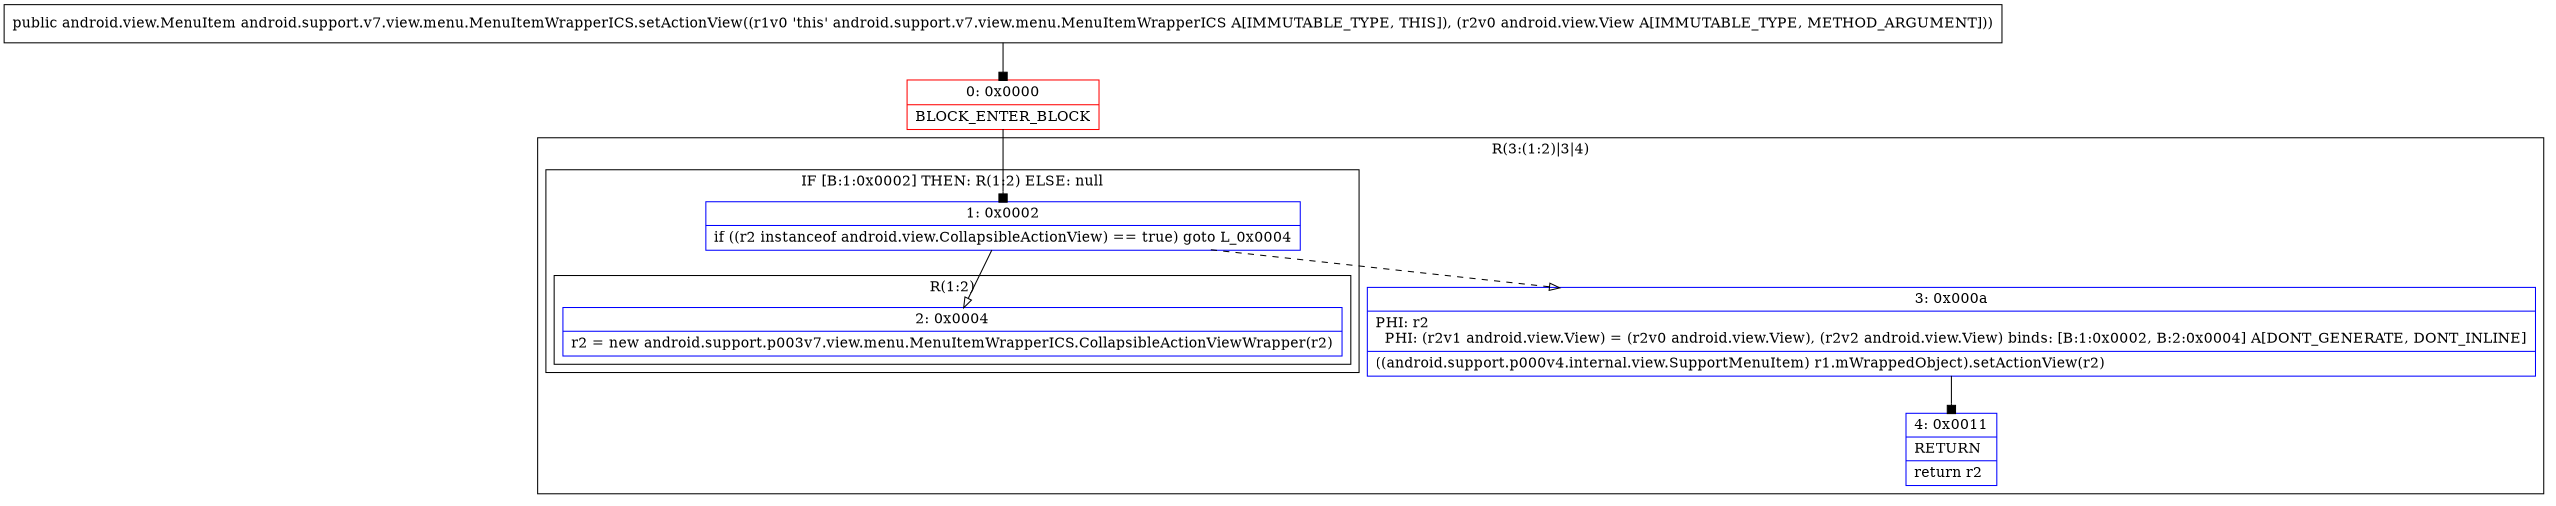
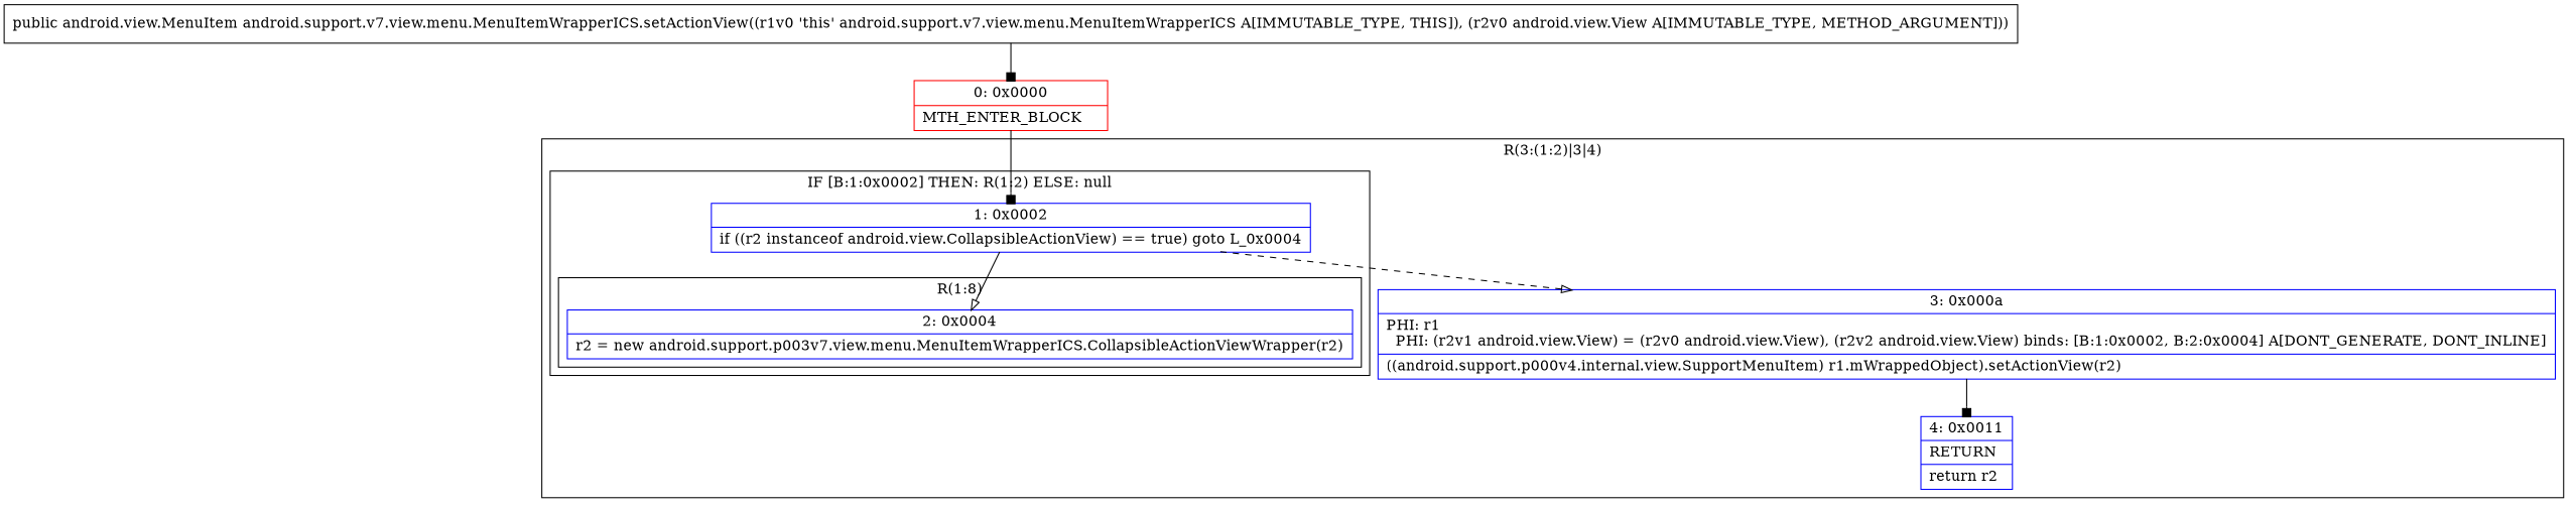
  digraph {
    node [color=blue shape=record]
    edge [arrowhead=box]
    n1 [label="{2\:\ 0x0004|r2 = new android.support.p003v7.view.menu.MenuItemWrapperICS.CollapsibleActionViewWrapper(r2)\l}"]
    n2 [label="{1\:\ 0x0002|if ((r2 instanceof android.view.CollapsibleActionView) == true) goto L_0x0004\l}"]
-   n3 [label="{3\:\ 0x000a|PHI: r2 \l  PHI: (r2v1 android.view.View) = (r2v0 android.view.View), (r2v2 android.view.View) binds: [B:1:0x0002, B:2:0x0004] A[DONT_GENERATE, DONT_INLINE]\l|((android.support.p000v4.internal.view.SupportMenuItem) r1.mWrappedObject).setActionView(r2)\l}"]
+   n3 [label="{3\:\ 0x000a|PHI: r1 \l  PHI: (r2v1 android.view.View) = (r2v0 android.view.View), (r2v2 android.view.View) binds: [B:1:0x0002, B:2:0x0004] A[DONT_GENERATE, DONT_INLINE]\l|((android.support.p000v4.internal.view.SupportMenuItem) r1.mWrappedObject).setActionView(r2)\l}"]
    n4 [label="{4\:\ 0x0011|RETURN\l|return r2\l}"]
-   n5 [color=red label="{0\:\ 0x0000|BLOCK_ENTER_BLOCK\l}"]
+   n5 [color=red label="{0\:\ 0x0000|MTH_ENTER_BLOCK\l}"]
    n6 [label="{public android.view.MenuItem android.support.v7.view.menu.MenuItemWrapperICS.setActionView((r1v0 'this' android.support.v7.view.menu.MenuItemWrapperICS A[IMMUTABLE_TYPE, THIS]), (r2v0 android.view.View A[IMMUTABLE_TYPE, METHOD_ARGUMENT])) }" color=""]
    subgraph cluster_1 {
      label="R(3:(1:2)|3|4)"
      n3
      n4
      subgraph cluster_2 {
        label="IF [B:1:0x0002] THEN: R(1:2) ELSE: null"
        n2
        subgraph cluster_3 {
-         label="R(1:2)"
+         label="R(1:8)"
          n1
        }
      }
    }
    n2 -> n1 [arrowhead=onormal]
    n2 -> n3 [arrowhead=onormal style=dashed]
    n3 -> n4
    n5 -> n2
    n6 -> n5
  }
